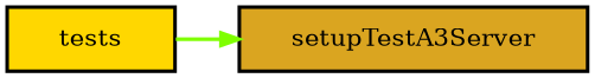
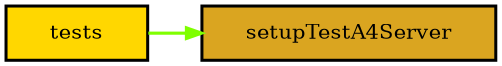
  digraph {
    rankdir=LR
    node [margin="0.4,0.1" shape=box style="filled,bold"]
-   n1 [fillcolor=goldenrod label=setupTestA3Server]
+   n1 [fillcolor=goldenrod label=setupTestA4Server]
    n2 [fillcolor=gold label=tests]
    n2 -> n1 [color=chartreuse penwidth=2.09861228866811]
  }
